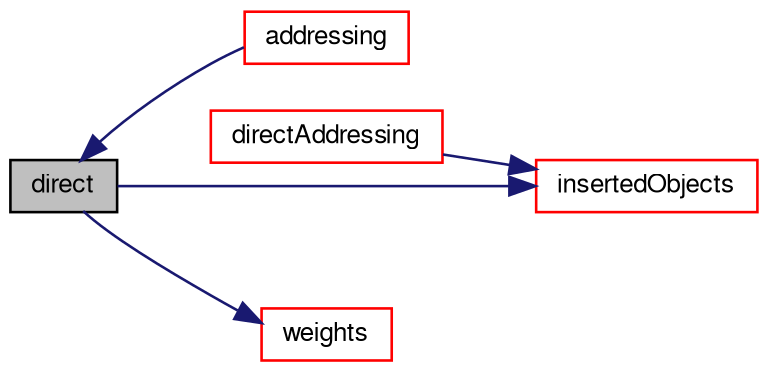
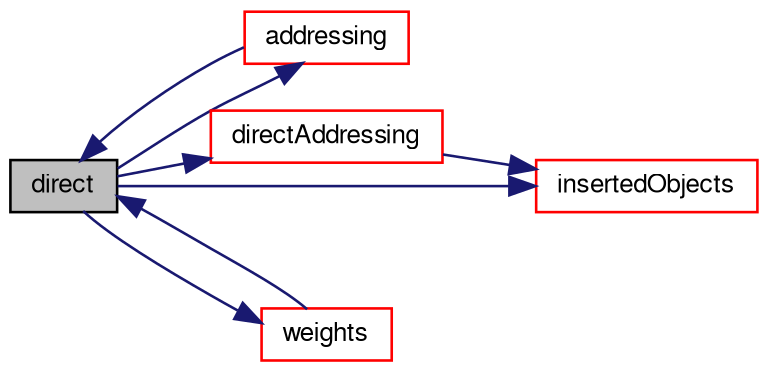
  digraph {
    rankdir=LR
    node [color=red fontname=FreeSans fontsize=10 shape=record]
    edge [color=midnightblue fontname=FreeSans fontsize=10 labelfontname=FreeSans labelfontsize=10 style=solid]
    n1 [color=black fillcolor=grey75 fontcolor=black height=0.2 label=direct style=filled width=0.4]
    n2 [height=0.2 label=addressing width=0.4]
    n3 [height=0.2 label=directAddressing width=0.4]
    n4 [height=0.2 label=insertedObjects width=0.4]
    n5 [height=0.2 label=weights width=0.4]
+   n1 -> n2
+   n1 -> n3
    n1 -> n4
    n1 -> n5
    n2 -> n1
    n3 -> n4
+   n5 -> n1
  }
